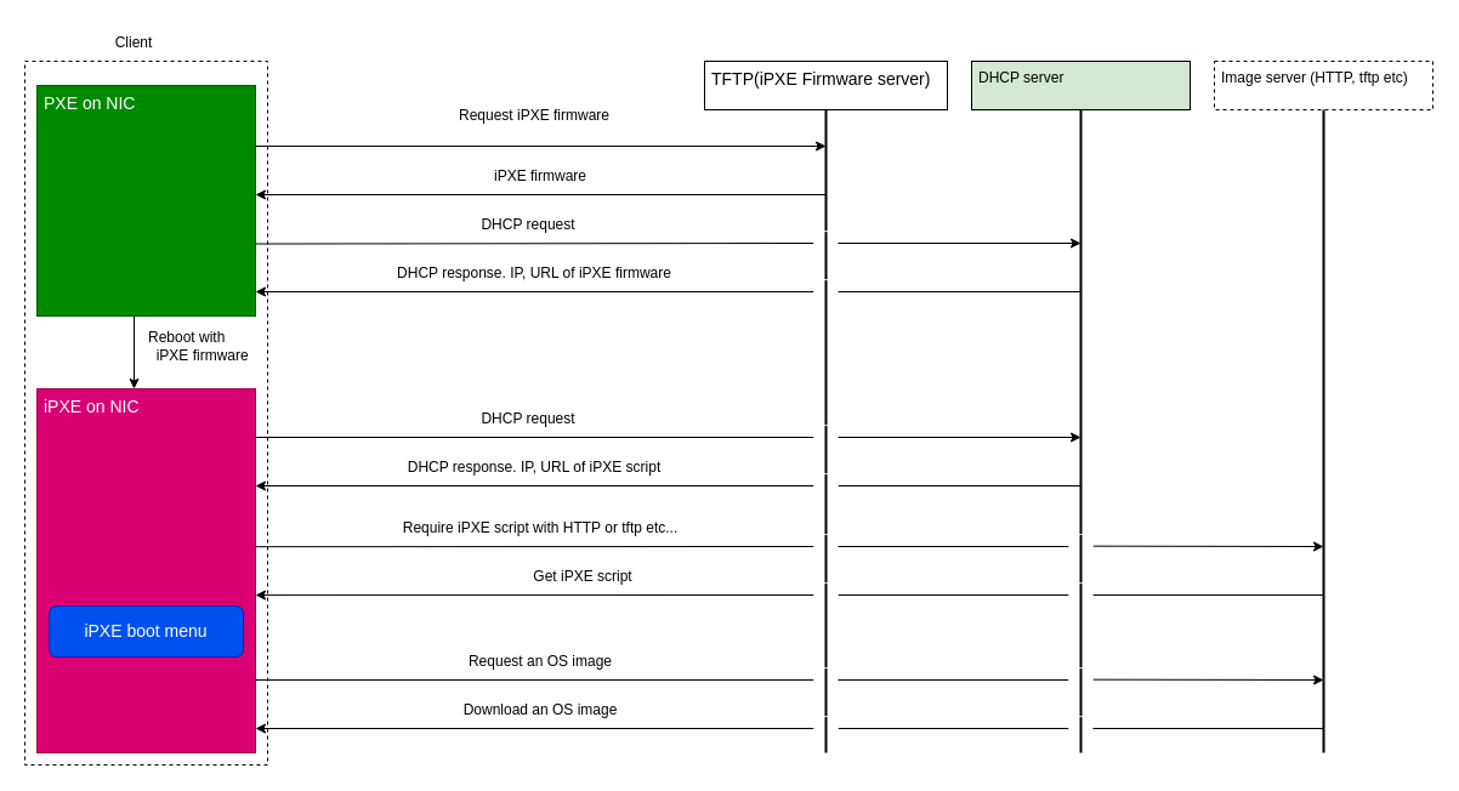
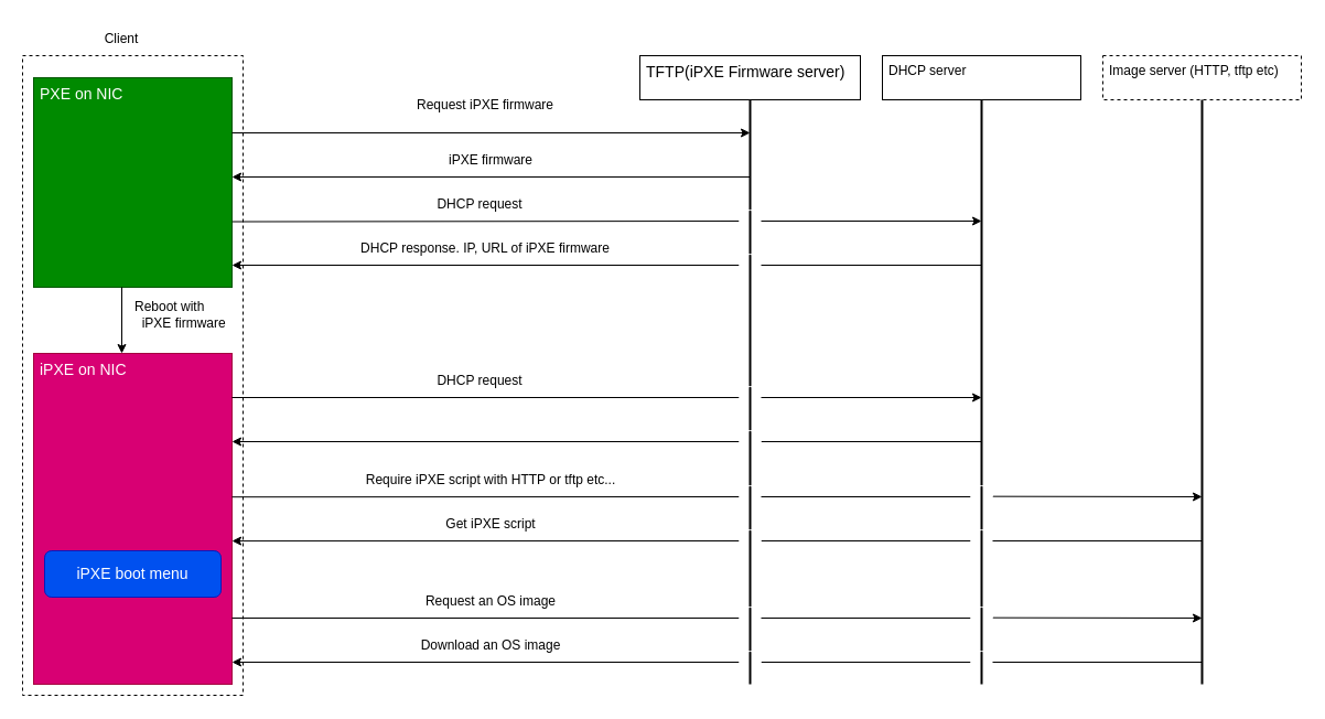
  <mxCell id="0" />
  <mxCell id="1" parent="0" />
  <mxCell id="2" value="" style="rounded=0;whiteSpace=wrap;html=1;dashed=1;" parent="1" vertex="1"><mxGeometry x="20" y="50" width="200" height="580" as="geometry" /></mxCell>
  <mxCell id="3" value="Client" style="text;html=1;strokeColor=none;fillColor=none;align=center;verticalAlign=middle;whiteSpace=wrap;rounded=0;" parent="1" vertex="1"><mxGeometry x="80" y="20" width="60" height="30" as="geometry" /></mxCell>
  <mxCell id="4" value="&lt;span style=&quot;font-size: 14px;&quot;&gt;TFTP(iPXE Firmware server)&lt;/span&gt;" style="rounded=0;whiteSpace=wrap;html=1;align=left;verticalAlign=top;spacingLeft=4;" parent="1" vertex="1"><mxGeometry x="580" y="50" width="200" height="40" as="geometry" /></mxCell>
  <mxCell id="5" value="&lt;span style=&quot;font-size: 14px;&quot;&gt;PXE on NIC&lt;br&gt;&lt;br&gt;&lt;/span&gt;" style="rounded=0;whiteSpace=wrap;html=1;align=left;verticalAlign=top;spacingLeft=4;fillColor=#008a00;fontColor=#ffffff;strokeColor=#005700;" parent="1" vertex="1"><mxGeometry x="30" y="70" width="180" height="190" as="geometry" /></mxCell>
  <mxCell id="6" value="DHCP request" style="text;html=1;strokeColor=none;fillColor=none;align=center;verticalAlign=middle;whiteSpace=wrap;rounded=0;" parent="1" vertex="1"><mxGeometry x="380" y="170" width="110" height="30" as="geometry" /></mxCell>
  <mxCell id="7" value="DHCP response. IP, URL of iPXE firmware" style="text;html=1;strokeColor=none;fillColor=none;align=center;verticalAlign=middle;whiteSpace=wrap;rounded=0;" parent="1" vertex="1"><mxGeometry x="320" y="210" width="240" height="30" as="geometry" /></mxCell>
- <mxCell id="8" value="DHCP server" style="rounded=0;whiteSpace=wrap;html=1;align=left;verticalAlign=top;spacingLeft=4;fillColor=#d5e8d4;" parent="1" vertex="1"><mxGeometry x="800" y="50" width="180" height="40" as="geometry" /></mxCell>
+ <mxCell id="8" value="DHCP server" style="rounded=0;whiteSpace=wrap;html=1;align=left;verticalAlign=top;spacingLeft=4;" parent="1" vertex="1"><mxGeometry x="800" y="50" width="180" height="40" as="geometry" /></mxCell>
  <mxCell id="9" value="" style="endArrow=none;html=1;rounded=0;entryX=0.5;entryY=1;entryDx=0;entryDy=0;fontSize=11;strokeWidth=2;" parent="1" target="8" edge="1"><mxGeometry width="50" height="50" relative="1" as="geometry"><mxPoint x="890" y="620" as="sourcePoint" /><mxPoint x="600" y="580" as="targetPoint" /></mxGeometry></mxCell>
  <mxCell id="10" value="" style="endArrow=none;html=1;rounded=0;entryX=0.5;entryY=1;entryDx=0;entryDy=0;fontSize=11;strokeWidth=2;" parent="1" edge="1"><mxGeometry width="50" height="50" relative="1" as="geometry"><mxPoint x="680" y="620" as="sourcePoint" /><mxPoint x="680" y="90" as="targetPoint" /></mxGeometry></mxCell>
  <mxCell id="11" value="" style="endArrow=classic;html=1;rounded=0;endFill=1;" parent="1" edge="1"><mxGeometry width="50" height="50" relative="1" as="geometry"><mxPoint x="210" y="120" as="sourcePoint" /><mxPoint x="680" y="120" as="targetPoint" /></mxGeometry></mxCell>
  <mxCell id="12" value="Request iPXE firmware" style="text;html=1;strokeColor=none;fillColor=none;align=center;verticalAlign=middle;whiteSpace=wrap;rounded=0;" parent="1" vertex="1"><mxGeometry x="365" y="80" width="150" height="30" as="geometry" /></mxCell>
  <mxCell id="13" value="" style="endArrow=classic;html=1;rounded=0;" parent="1" edge="1"><mxGeometry width="50" height="50" relative="1" as="geometry"><mxPoint x="680" y="160" as="sourcePoint" /><mxPoint x="210" y="160" as="targetPoint" /></mxGeometry></mxCell>
  <mxCell id="14" value="iPXE firmware" style="text;html=1;strokeColor=none;fillColor=none;align=center;verticalAlign=middle;whiteSpace=wrap;rounded=0;" parent="1" vertex="1"><mxGeometry x="370" y="130" width="150" height="30" as="geometry" /></mxCell>
  <mxCell id="15" value="&lt;span style=&quot;font-size: 14px;&quot;&gt;iPXE on NIC&lt;br&gt;&lt;br&gt;&lt;/span&gt;" style="rounded=0;whiteSpace=wrap;html=1;align=left;verticalAlign=top;spacingLeft=4;fillColor=#d80073;fontColor=#ffffff;strokeColor=#A50040;" parent="1" vertex="1"><mxGeometry x="30" y="320" width="180" height="300" as="geometry" /></mxCell>
  <mxCell id="16" value="" style="endArrow=classic;html=1;rounded=0;" parent="1" edge="1"><mxGeometry width="50" height="50" relative="1" as="geometry"><mxPoint x="110" y="260" as="sourcePoint" /><mxPoint x="110" y="320" as="targetPoint" /></mxGeometry></mxCell>
  <mxCell id="17" value="DHCP request" style="text;html=1;strokeColor=none;fillColor=none;align=center;verticalAlign=middle;whiteSpace=wrap;rounded=0;" parent="1" vertex="1"><mxGeometry x="380" y="330" width="110" height="30" as="geometry" /></mxCell>
  <mxCell id="18" value="Reboot with &lt;br&gt;&amp;nbsp; iPXE firmware" style="text;html=1;strokeColor=none;fillColor=none;align=left;verticalAlign=middle;whiteSpace=wrap;rounded=0;" parent="1" vertex="1"><mxGeometry x="120" y="270" width="110" height="30" as="geometry" /></mxCell>
- <mxCell id="19" value="DHCP response. IP, URL of iPXE script" style="text;html=1;strokeColor=none;fillColor=none;align=center;verticalAlign=middle;whiteSpace=wrap;rounded=0;" parent="1" vertex="1"><mxGeometry x="320" y="370" width="240" height="30" as="geometry" /></mxCell>
  <mxCell id="20" value="Image server (HTTP, tftp etc)" style="rounded=0;whiteSpace=wrap;html=1;align=left;verticalAlign=top;spacingLeft=4;dashed=1;" parent="1" vertex="1"><mxGeometry x="1000" y="50" width="180" height="40" as="geometry" /></mxCell>
  <mxCell id="21" value="" style="endArrow=none;html=1;rounded=0;entryX=0.5;entryY=1;entryDx=0;entryDy=0;fontSize=11;strokeWidth=2;entryPerimeter=0;" parent="1" edge="1" target="20"><mxGeometry width="50" height="50" relative="1" as="geometry"><mxPoint x="1090" y="620" as="sourcePoint" /><mxPoint x="1090" y="-200" as="targetPoint" /></mxGeometry></mxCell>
  <mxCell id="22" value="Require iPXE script with HTTP or tftp etc..." style="text;html=1;strokeColor=none;fillColor=none;align=center;verticalAlign=middle;whiteSpace=wrap;rounded=0;" parent="1" vertex="1"><mxGeometry x="310" y="420" width="270" height="30" as="geometry" /></mxCell>
- <mxCell id="23" value="Get iPXE script" style="text;html=1;strokeColor=none;fillColor=none;align=center;verticalAlign=middle;whiteSpace=wrap;rounded=0;" parent="1" vertex="1"><mxGeometry x="345" y="460" width="270" height="30" as="geometry" /></mxCell>
+ <mxCell id="23" value="Get iPXE script" style="text;html=1;strokeColor=none;fillColor=none;align=center;verticalAlign=middle;whiteSpace=wrap;rounded=0;" parent="1" vertex="1"><mxGeometry x="310" y="460" width="270" height="30" as="geometry" /></mxCell>
  <mxCell id="24" value="" style="endArrow=none;html=1;rounded=0;endFill=0;exitX=1.002;exitY=0.687;exitDx=0;exitDy=0;exitPerimeter=0;" parent="1" edge="1" source="5"><mxGeometry width="50" height="50" relative="1" as="geometry"><mxPoint x="270" y="200" as="sourcePoint" /><mxPoint x="670" y="200" as="targetPoint" /></mxGeometry></mxCell>
  <mxCell id="25" value="" style="curved=1;endArrow=none;html=1;rounded=0;strokeColor=#FFFFFF;endFill=0;" parent="1" edge="1"><mxGeometry width="50" height="50" relative="1" as="geometry"><mxPoint x="690" y="200" as="sourcePoint" /><mxPoint x="670" y="200" as="targetPoint" /><Array as="points"><mxPoint x="690" y="190" /><mxPoint x="670" y="190" /></Array></mxGeometry></mxCell>
  <mxCell id="26" value="" style="endArrow=classic;html=1;rounded=0;endFill=1;" parent="1" edge="1"><mxGeometry width="50" height="50" relative="1" as="geometry"><mxPoint x="690" y="200" as="sourcePoint" /><mxPoint x="890" y="200" as="targetPoint" /></mxGeometry></mxCell>
  <mxCell id="27" value="" style="endArrow=classic;html=1;rounded=0;" parent="1" edge="1"><mxGeometry width="50" height="50" relative="1" as="geometry"><mxPoint x="670" y="240" as="sourcePoint" /><mxPoint x="210" y="240" as="targetPoint" /></mxGeometry></mxCell>
  <mxCell id="28" value="" style="curved=1;endArrow=none;html=1;rounded=0;strokeColor=#FFFFFF;endFill=0;" parent="1" edge="1"><mxGeometry width="50" height="50" relative="1" as="geometry"><mxPoint x="690" y="240" as="sourcePoint" /><mxPoint x="670" y="240" as="targetPoint" /><Array as="points"><mxPoint x="690" y="230" /><mxPoint x="670" y="230" /></Array></mxGeometry></mxCell>
  <mxCell id="29" value="" style="endArrow=none;html=1;rounded=0;endFill=0;" parent="1" edge="1"><mxGeometry width="50" height="50" relative="1" as="geometry"><mxPoint x="690" y="240" as="sourcePoint" /><mxPoint x="890" y="240" as="targetPoint" /></mxGeometry></mxCell>
  <mxCell id="30" value="" style="endArrow=none;html=1;rounded=0;endFill=0;" parent="1" edge="1"><mxGeometry width="50" height="50" relative="1" as="geometry"><mxPoint x="210" y="360" as="sourcePoint" /><mxPoint x="670" y="360" as="targetPoint" /></mxGeometry></mxCell>
  <mxCell id="31" value="" style="curved=1;endArrow=none;html=1;rounded=0;strokeColor=#FFFFFF;endFill=0;" parent="1" edge="1"><mxGeometry width="50" height="50" relative="1" as="geometry"><mxPoint x="690" y="360" as="sourcePoint" /><mxPoint x="670" y="360" as="targetPoint" /><Array as="points"><mxPoint x="690" y="350" /><mxPoint x="670" y="350" /></Array></mxGeometry></mxCell>
  <mxCell id="32" value="" style="endArrow=classic;html=1;rounded=0;endFill=1;" parent="1" edge="1"><mxGeometry width="50" height="50" relative="1" as="geometry"><mxPoint x="690" y="360" as="sourcePoint" /><mxPoint x="890" y="360" as="targetPoint" /></mxGeometry></mxCell>
  <mxCell id="33" value="" style="endArrow=none;html=1;rounded=0;endFill=0;" parent="1" edge="1"><mxGeometry width="50" height="50" relative="1" as="geometry"><mxPoint x="690" y="400" as="sourcePoint" /><mxPoint x="890" y="400" as="targetPoint" /></mxGeometry></mxCell>
  <mxCell id="34" value="" style="endArrow=classic;html=1;rounded=0;" parent="1" edge="1"><mxGeometry width="50" height="50" relative="1" as="geometry"><mxPoint x="670" y="400" as="sourcePoint" /><mxPoint x="210" y="400" as="targetPoint" /></mxGeometry></mxCell>
  <mxCell id="35" value="" style="curved=1;endArrow=none;html=1;rounded=0;strokeColor=#FFFFFF;endFill=0;" parent="1" edge="1"><mxGeometry width="50" height="50" relative="1" as="geometry"><mxPoint x="690" y="400" as="sourcePoint" /><mxPoint x="670" y="400" as="targetPoint" /><Array as="points"><mxPoint x="690" y="390" /><mxPoint x="670" y="390" /></Array></mxGeometry></mxCell>
  <mxCell id="36" value="" style="endArrow=none;html=1;rounded=0;endFill=0;exitX=0.95;exitY=0.69;exitDx=0;exitDy=0;exitPerimeter=0;" parent="1" edge="1" source="2"><mxGeometry width="50" height="50" relative="1" as="geometry"><mxPoint x="250" y="470" as="sourcePoint" /><mxPoint x="670" y="450" as="targetPoint" /></mxGeometry></mxCell>
  <mxCell id="37" value="" style="curved=1;endArrow=none;html=1;rounded=0;strokeColor=#FFFFFF;endFill=0;" parent="1" edge="1"><mxGeometry width="50" height="50" relative="1" as="geometry"><mxPoint x="690" y="450" as="sourcePoint" /><mxPoint x="670" y="450" as="targetPoint" /><Array as="points"><mxPoint x="690" y="440" /><mxPoint x="670" y="440" /></Array></mxGeometry></mxCell>
  <mxCell id="38" value="" style="endArrow=classic;html=1;rounded=0;endFill=1;" parent="1" edge="1"><mxGeometry width="50" height="50" relative="1" as="geometry"><mxPoint x="900" y="449.66" as="sourcePoint" /><mxPoint x="1090" y="450" as="targetPoint" /></mxGeometry></mxCell>
  <mxCell id="39" value="" style="endArrow=none;html=1;rounded=0;endFill=0;" parent="1" edge="1"><mxGeometry width="50" height="50" relative="1" as="geometry"><mxPoint x="690" y="450" as="sourcePoint" /><mxPoint x="880" y="450" as="targetPoint" /></mxGeometry></mxCell>
  <mxCell id="40" value="" style="curved=1;endArrow=none;html=1;rounded=0;strokeColor=#FFFFFF;endFill=0;" parent="1" edge="1"><mxGeometry width="50" height="50" relative="1" as="geometry"><mxPoint x="900" y="450" as="sourcePoint" /><mxPoint x="880" y="450" as="targetPoint" /><Array as="points"><mxPoint x="900" y="440" /><mxPoint x="880" y="440" /></Array></mxGeometry></mxCell>
  <mxCell id="41" value="" style="endArrow=none;html=1;rounded=0;endFill=0;" parent="1" edge="1"><mxGeometry width="50" height="50" relative="1" as="geometry"><mxPoint x="690" y="490" as="sourcePoint" /><mxPoint x="880" y="490" as="targetPoint" /></mxGeometry></mxCell>
  <mxCell id="42" value="" style="endArrow=classic;html=1;rounded=0;entryX=1;entryY=0.567;entryDx=0;entryDy=0;entryPerimeter=0;" parent="1" edge="1" target="15"><mxGeometry width="50" height="50" relative="1" as="geometry"><mxPoint x="670" y="490" as="sourcePoint" /><mxPoint x="260" y="500" as="targetPoint" /></mxGeometry></mxCell>
  <mxCell id="43" value="" style="curved=1;endArrow=none;html=1;rounded=0;strokeColor=#FFFFFF;endFill=0;" parent="1" edge="1"><mxGeometry width="50" height="50" relative="1" as="geometry"><mxPoint x="690" y="490" as="sourcePoint" /><mxPoint x="670" y="490" as="targetPoint" /><Array as="points"><mxPoint x="690" y="480" /><mxPoint x="670" y="480" /></Array></mxGeometry></mxCell>
  <mxCell id="44" value="" style="curved=1;endArrow=none;html=1;rounded=0;strokeColor=#FFFFFF;endFill=0;" parent="1" edge="1"><mxGeometry width="50" height="50" relative="1" as="geometry"><mxPoint x="900" y="490" as="sourcePoint" /><mxPoint x="880" y="490" as="targetPoint" /><Array as="points"><mxPoint x="900" y="480" /><mxPoint x="880" y="480" /></Array></mxGeometry></mxCell>
  <mxCell id="45" value="" style="endArrow=none;html=1;rounded=0;endFill=0;" parent="1" edge="1"><mxGeometry width="50" height="50" relative="1" as="geometry"><mxPoint x="900" y="490" as="sourcePoint" /><mxPoint x="1090" y="490" as="targetPoint" /></mxGeometry></mxCell>
  <mxCell id="46" value="" style="group" vertex="1" connectable="0" parent="1"><mxGeometry x="210" y="570" width="880" height="30" as="geometry" /></mxCell>
  <mxCell id="47" value="Download an OS image" style="text;html=1;strokeColor=none;fillColor=none;align=center;verticalAlign=middle;whiteSpace=wrap;rounded=0;" parent="46" vertex="1"><mxGeometry x="100" width="270" height="30" as="geometry" /></mxCell>
  <mxCell id="48" value="" style="endArrow=none;html=1;rounded=0;endFill=0;" parent="46" edge="1"><mxGeometry width="50" height="50" relative="1" as="geometry"><mxPoint x="480" y="30" as="sourcePoint" /><mxPoint x="670" y="30" as="targetPoint" /></mxGeometry></mxCell>
  <mxCell id="49" value="" style="endArrow=classic;html=1;rounded=0;" parent="46" edge="1"><mxGeometry width="50" height="50" relative="1" as="geometry"><mxPoint x="460" y="30" as="sourcePoint" /><mxPoint y="30" as="targetPoint" /></mxGeometry></mxCell>
  <mxCell id="50" value="" style="curved=1;endArrow=none;html=1;rounded=0;strokeColor=#FFFFFF;endFill=0;" parent="46" edge="1"><mxGeometry width="50" height="50" relative="1" as="geometry"><mxPoint x="480" y="30" as="sourcePoint" /><mxPoint x="460" y="30" as="targetPoint" /><Array as="points"><mxPoint x="480" y="20" /><mxPoint x="460" y="20" /></Array></mxGeometry></mxCell>
  <mxCell id="51" value="" style="curved=1;endArrow=none;html=1;rounded=0;strokeColor=#FFFFFF;endFill=0;" parent="46" edge="1"><mxGeometry width="50" height="50" relative="1" as="geometry"><mxPoint x="690" y="30" as="sourcePoint" /><mxPoint x="670" y="30" as="targetPoint" /><Array as="points"><mxPoint x="690" y="20" /><mxPoint x="670" y="20" /></Array></mxGeometry></mxCell>
  <mxCell id="52" value="" style="endArrow=none;html=1;rounded=0;endFill=0;" parent="46" edge="1"><mxGeometry width="50" height="50" relative="1" as="geometry"><mxPoint x="690" y="30" as="sourcePoint" /><mxPoint x="880" y="30" as="targetPoint" /></mxGeometry></mxCell>
  <mxCell id="53" value="" style="group" vertex="1" connectable="0" parent="1"><mxGeometry x="210" y="530" width="880" height="30" as="geometry" /></mxCell>
  <mxCell id="54" value="Request an OS image" style="text;html=1;strokeColor=none;fillColor=none;align=center;verticalAlign=middle;whiteSpace=wrap;rounded=0;" parent="53" vertex="1"><mxGeometry x="100" width="270" height="30" as="geometry" /></mxCell>
  <mxCell id="55" value="" style="endArrow=none;html=1;rounded=0;endFill=0;" parent="53" edge="1"><mxGeometry width="50" height="50" relative="1" as="geometry"><mxPoint y="30" as="sourcePoint" /><mxPoint x="460" y="30" as="targetPoint" /></mxGeometry></mxCell>
  <mxCell id="56" value="" style="curved=1;endArrow=none;html=1;rounded=0;strokeColor=#FFFFFF;endFill=0;" parent="53" edge="1"><mxGeometry width="50" height="50" relative="1" as="geometry"><mxPoint x="480" y="30" as="sourcePoint" /><mxPoint x="460" y="30" as="targetPoint" /><Array as="points"><mxPoint x="480" y="20" /><mxPoint x="460" y="20" /></Array></mxGeometry></mxCell>
  <mxCell id="57" value="" style="endArrow=classic;html=1;rounded=0;endFill=1;" parent="53" edge="1"><mxGeometry width="50" height="50" relative="1" as="geometry"><mxPoint x="690" y="29.66" as="sourcePoint" /><mxPoint x="880" y="30" as="targetPoint" /></mxGeometry></mxCell>
  <mxCell id="58" value="" style="endArrow=none;html=1;rounded=0;endFill=0;" parent="53" edge="1"><mxGeometry width="50" height="50" relative="1" as="geometry"><mxPoint x="480" y="30" as="sourcePoint" /><mxPoint x="670" y="30" as="targetPoint" /></mxGeometry></mxCell>
  <mxCell id="59" value="" style="curved=1;endArrow=none;html=1;rounded=0;strokeColor=#FFFFFF;endFill=0;" parent="53" edge="1"><mxGeometry width="50" height="50" relative="1" as="geometry"><mxPoint x="690" y="30" as="sourcePoint" /><mxPoint x="670" y="30" as="targetPoint" /><Array as="points"><mxPoint x="690" y="20" /><mxPoint x="670" y="20" /></Array></mxGeometry></mxCell>
  <mxCell id="60" value="&lt;span style=&quot;font-size: 14px;&quot;&gt;iPXE boot menu&lt;br&gt;&lt;/span&gt;" style="whiteSpace=wrap;html=1;align=center;verticalAlign=middle;spacingLeft=0;fillColor=#0050ef;fontColor=#ffffff;strokeColor=#001DBC;rounded=1;" vertex="1" parent="1"><mxGeometry x="40" y="499" width="160" height="42" as="geometry" /></mxCell>
